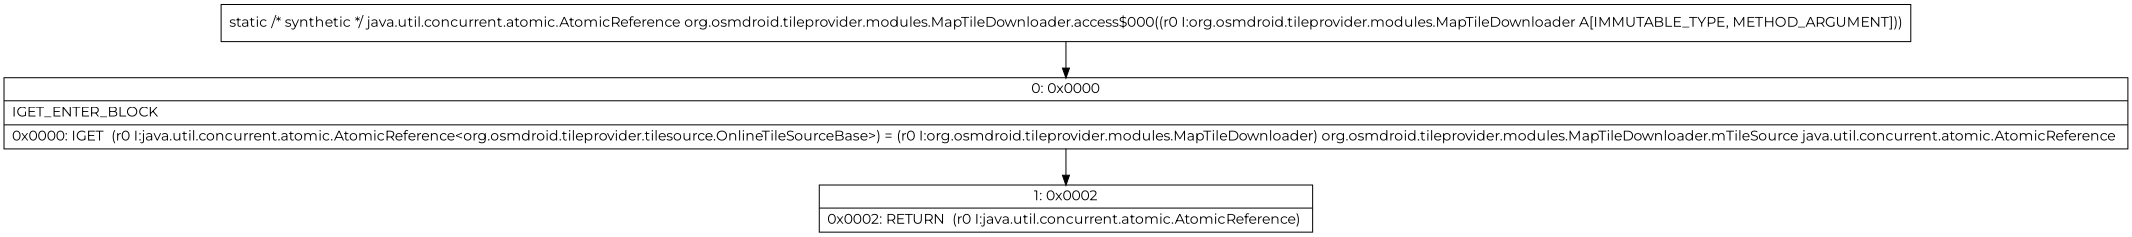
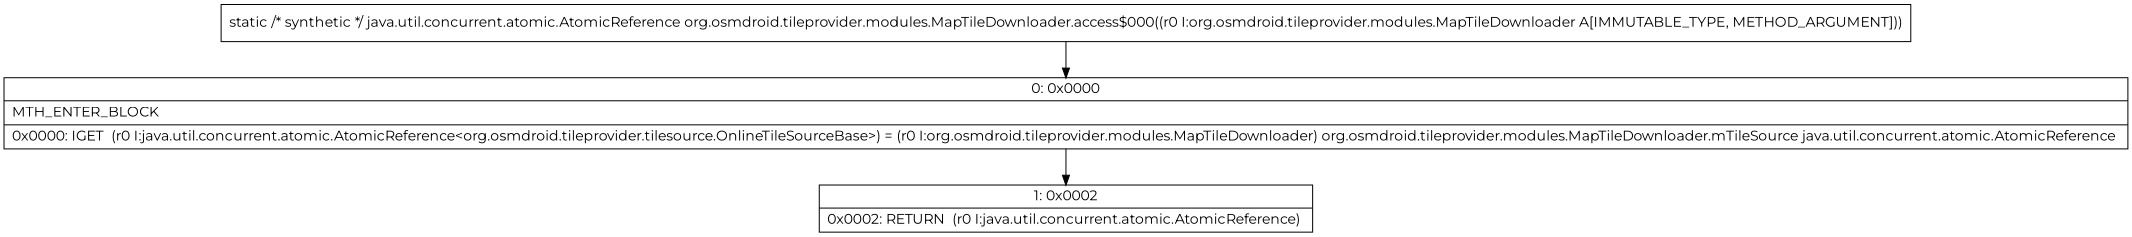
  digraph {
    fontname=Montserrat
    node [shape=record fontname=Montserrat]
    edge [fontname=Montserrat]
-   n1 [label="{0\:\ 0x0000|IGET_ENTER_BLOCK\l|0x0000: IGET  (r0 I:java.util.concurrent.atomic.AtomicReference\<org.osmdroid.tileprovider.tilesource.OnlineTileSourceBase\>) = (r0 I:org.osmdroid.tileprovider.modules.MapTileDownloader) org.osmdroid.tileprovider.modules.MapTileDownloader.mTileSource java.util.concurrent.atomic.AtomicReference \l}"]
+   n1 [label="{0\:\ 0x0000|MTH_ENTER_BLOCK\l|0x0000: IGET  (r0 I:java.util.concurrent.atomic.AtomicReference\<org.osmdroid.tileprovider.tilesource.OnlineTileSourceBase\>) = (r0 I:org.osmdroid.tileprovider.modules.MapTileDownloader) org.osmdroid.tileprovider.modules.MapTileDownloader.mTileSource java.util.concurrent.atomic.AtomicReference \l}"]
    n2 [label="{1\:\ 0x0002|0x0002: RETURN  (r0 I:java.util.concurrent.atomic.AtomicReference) \l}"]
    n3 [label="{static \/* synthetic *\/ java.util.concurrent.atomic.AtomicReference org.osmdroid.tileprovider.modules.MapTileDownloader.access$000((r0 I:org.osmdroid.tileprovider.modules.MapTileDownloader A[IMMUTABLE_TYPE, METHOD_ARGUMENT])) }"]
    n1 -> n2
    n3 -> n1
  }
